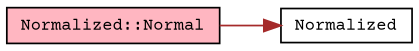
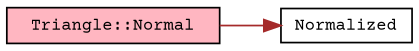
  digraph {
    rankdir=LR
    fontname="Courier Prime"
    node [color=black fontname="Courier Prime" fontsize=10 shape=record style=filled]
-   n1 [fillcolor=lightpink fontcolor=black height=0.2 label="Normalized::Normal" width=0.4]
+   n1 [fillcolor=lightpink fontcolor=black height=0.2 label="Triangle::Normal" width=0.4]
    n2 [fillcolor=white height=0.2 label=Normalized width=0.4]
    n1 -> n2 [color=brown fontname="Courier Prime" fontsize=10 labelfontname=Helvetica labelfontsize=10 style=solid]
  }
